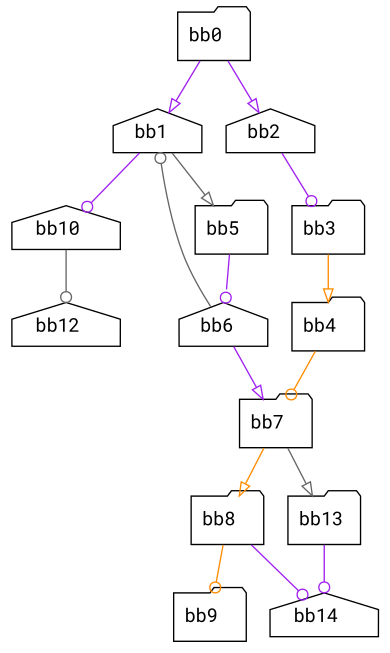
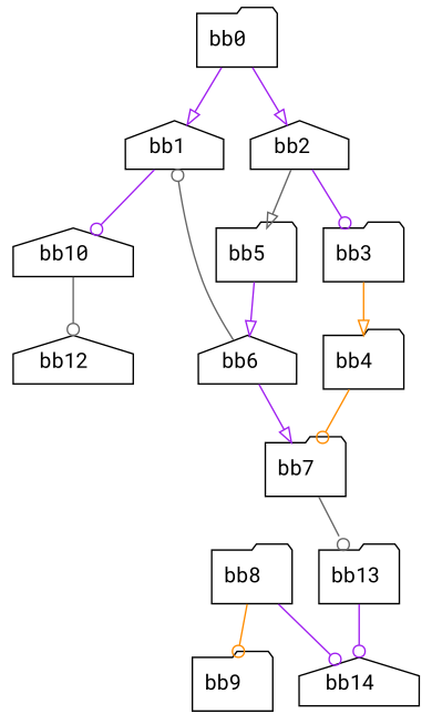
  digraph {
    fontname="Roboto Mono"
    node [fontname="Roboto Mono" shape=folder]
    edge [arrowhead=onormal color=purple fontname="Roboto Mono"]
    n1 [label="bb0\l"]
    n2 [label="bb1\l" shape=house]
    n3 [label="bb2\l" shape=house]
    n4 [label="bb5\l"]
    n5 [label="bb10\l" shape=house]
    n6 [label="bb3\l"]
    n7 [label="bb6\l" shape=house]
    n8 [label="bb12\l" shape=house]
    n9 [label="bb4\l"]
    n10 [label="bb7\l"]
    n11 [label="bb8\l"]
    n12 [label="bb13\l"]
    n13 [label="bb9\l"]
    n14 [label="bb14\l" shape=house]
    n1 -> n2
    n1 -> n3
-   n2 -> n4 [color=gray40]
+   n3 -> n4 [color=gray40]
    n2 -> n5 [arrowhead=odot]
    n3 -> n6 [arrowhead=odot]
-   n4 -> n7 [arrowhead=odot]
+   n4 -> n7
    n5 -> n8 [arrowhead=odot color=gray40]
    n6 -> n9 [color=darkorange]
    n7 -> n2 [arrowhead=odot color=gray40]
    n7 -> n10
    n9 -> n10 [arrowhead=odot color=darkorange]
-   n10 -> n11 [color=darkorange]
-   n10 -> n12 [color=gray40]
+   n10 -> n12 [arrowhead=odot color=gray40]
    n11 -> n13 [arrowhead=odot color=darkorange]
    n11 -> n14 [arrowhead=odot]
    n12 -> n14 [arrowhead=odot]
  }
